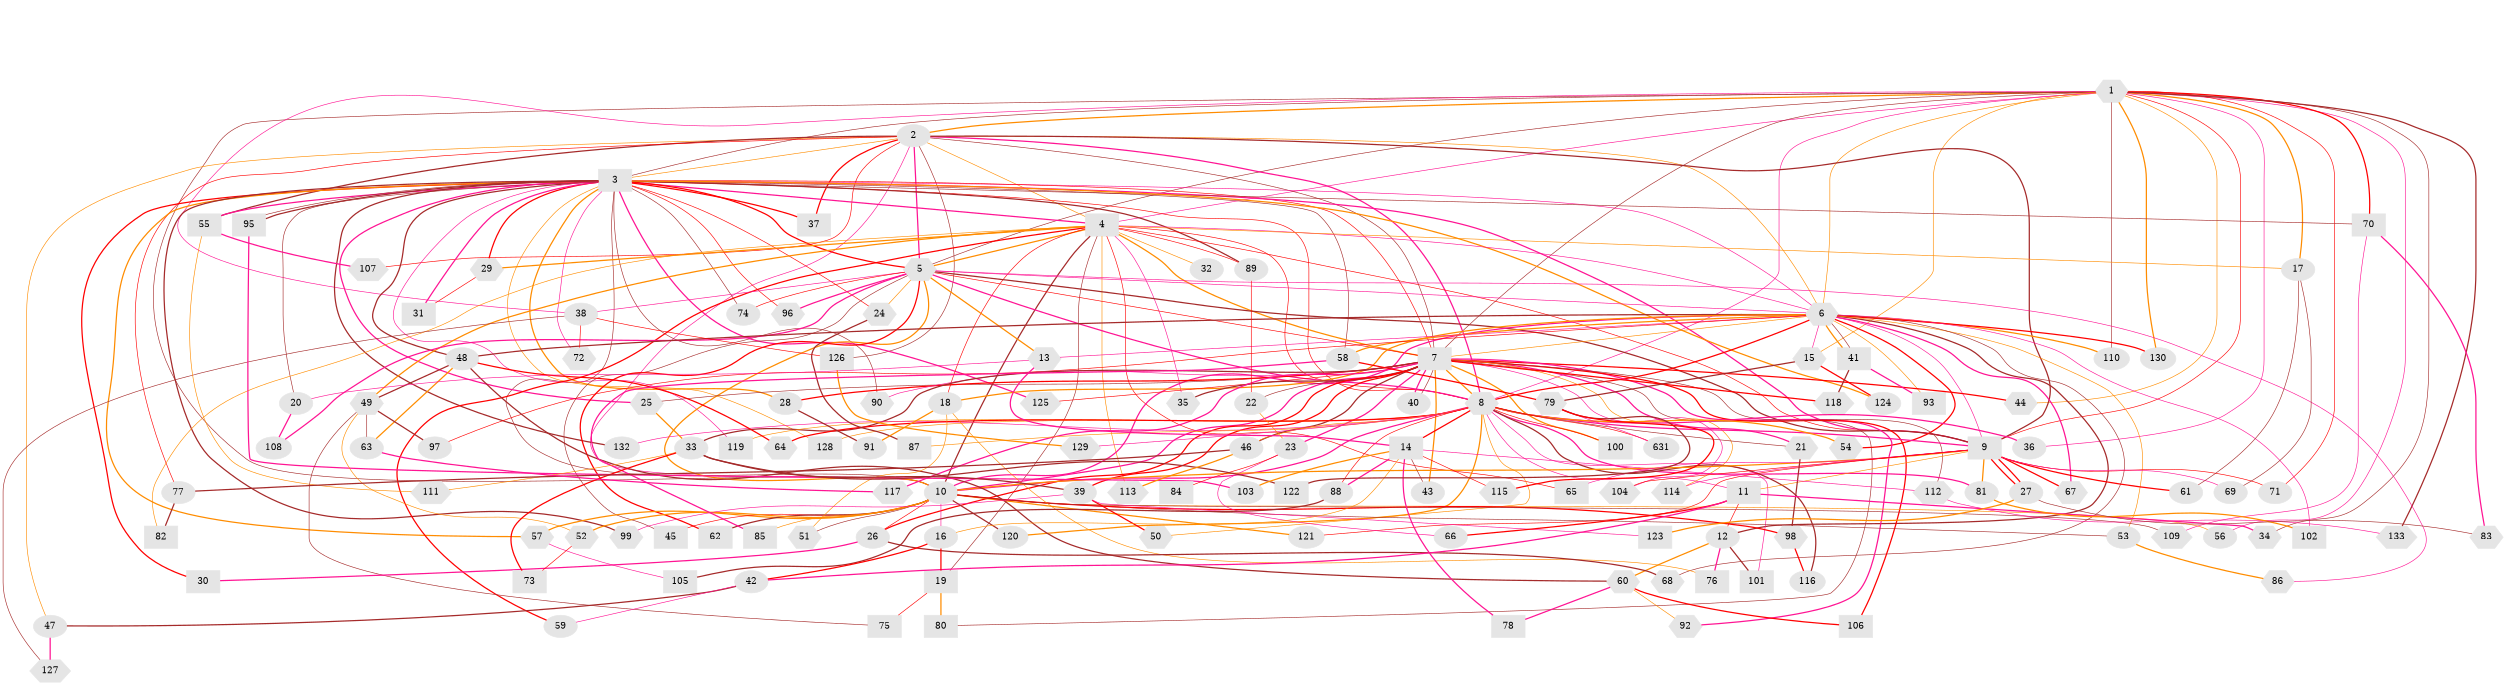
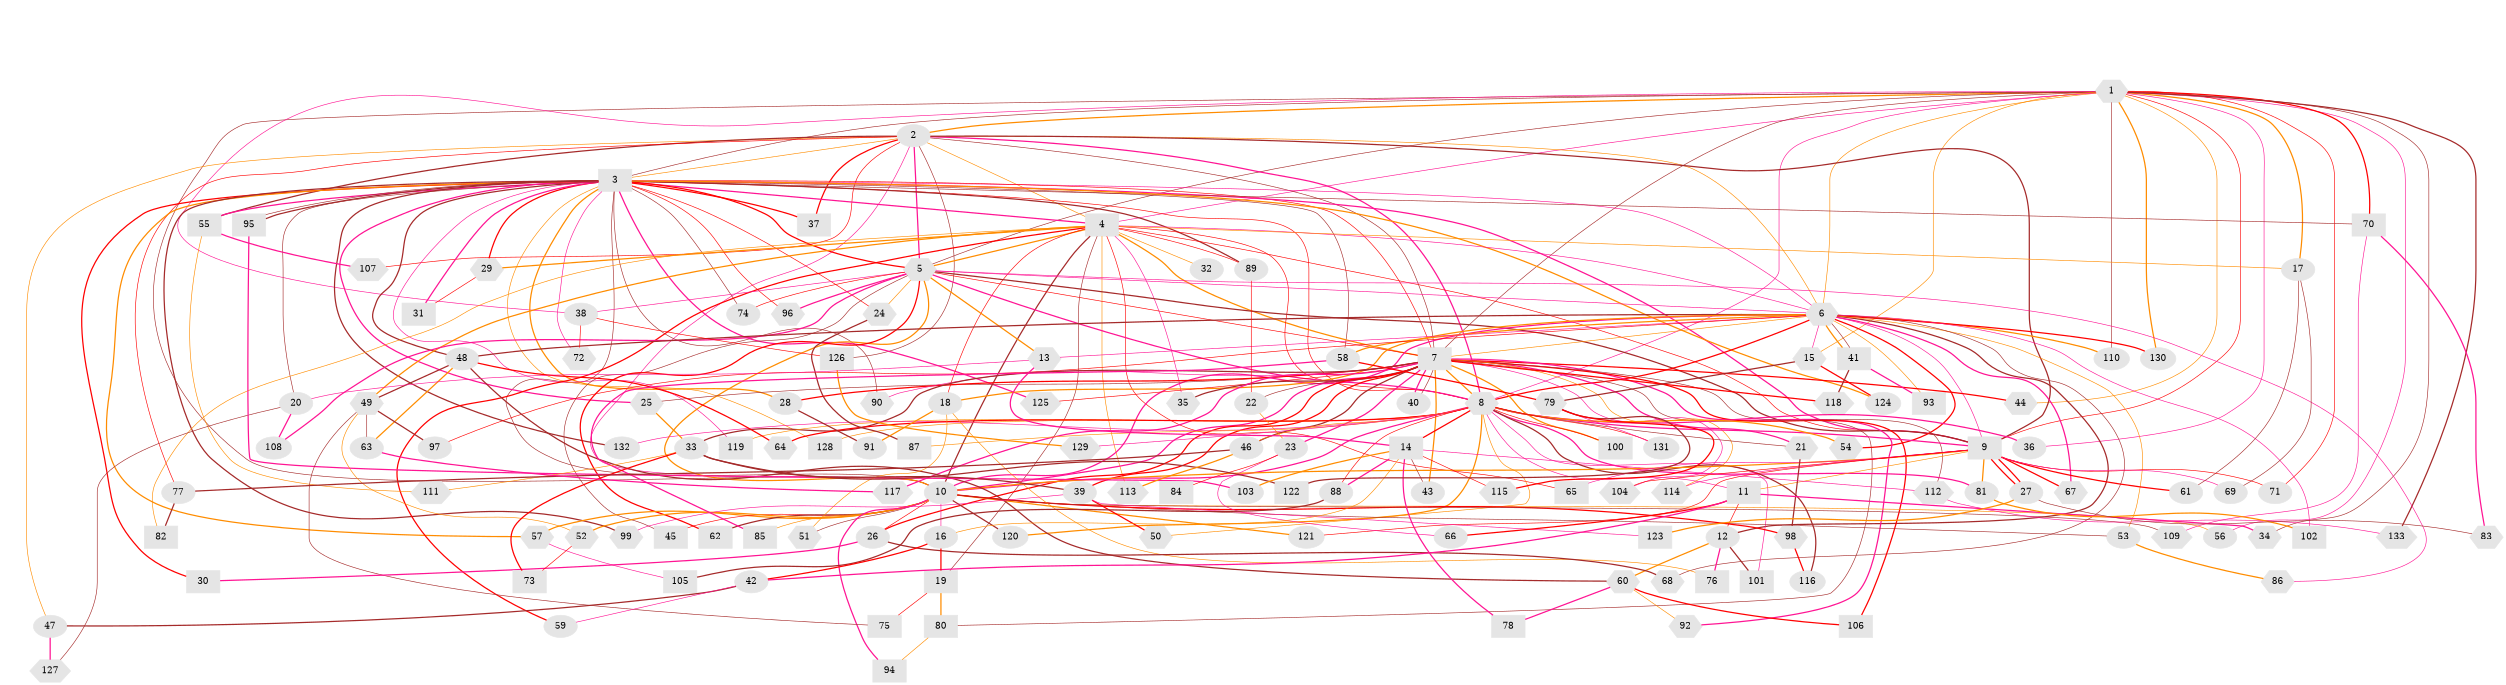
  graph {
    node [color=gray90 shape=ellipse style=filled]
    edge [color=deeppink style=bold]
    1 [shape=hexagon]
    2
    3 [shape=box]
    4 [shape=box]
    5 [shape=hexagon]
    6 [shape=hexagon]
    7 [shape=box]
    8 [shape=hexagon]
    9 [shape=box]
    10
    15 [shape=hexagon]
    17
    34 [shape=hexagon]
    36
    38
    44 [shape=hexagon]
    56
    70 [shape=box]
    71
    110
    130
    133 [shape=hexagon]
    37 [shape=box]
    47
    55 [shape=box]
    77
    107 [shape=hexagon]
    126 [shape=box]
    20
    24 [shape=hexagon]
    25 [shape=hexagon]
    28
    29 [shape=hexagon]
    30 [shape=box]
    31 [shape=box]
    48
    57 [shape=hexagon]
    58
    72 [shape=hexagon]
    74
    89
    90 [shape=hexagon]
    95 [shape=box]
    96 [shape=hexagon]
    99 [shape=hexagon]
    119 [shape=box]
    124
    125 [shape=hexagon]
    128 [shape=box]
    132
    18
    19 [shape=box]
    32
    35 [shape=hexagon]
    49 [shape=hexagon]
    59
    65 [shape=box]
    82 [shape=box]
    113 [shape=hexagon]
    13 [shape=hexagon]
    45 [shape=box]
    62 [shape=box]
    86 [shape=hexagon]
    108
    12
    41 [shape=box]
    53
    54 [shape=hexagon]
    67 [shape=hexagon]
    68 [shape=hexagon]
    93 [shape=box]
    97
    102 [shape=box]
    22
    21 [shape=hexagon]
    23
    26
    33
    39
    40
    43
    46
    80 [shape=box]
    92 [shape=hexagon]
    100 [shape=box]
    104 [shape=hexagon]
    106 [shape=box]
    112 [shape=hexagon]
    114 [shape=hexagon]
    117 [shape=hexagon]
    118 [shape=hexagon]
    11 [shape=box]
    14 [shape=box]
    50 [shape=hexagon]
    64 [shape=hexagon]
    81
    87 [shape=box]
    88
    101 [shape=box]
    116
    120
    129 [shape=hexagon]
-   131 [label=631]
+   131
    27
    61
    69
    121
    16
    51 [shape=hexagon]
    52 [shape=hexagon]
    85 [shape=box]
+   94 [shape=box]
    98 [shape=hexagon]
    109 [shape=hexagon]
    79 [shape=hexagon]
    127 [shape=hexagon]
    83 [shape=hexagon]
    111 [shape=hexagon]
    91
    60 [shape=hexagon]
    63
    105 [shape=box]
    103
    76 [shape=box]
    75 [shape=box]
    66
    84 [shape=box]
    73 [shape=box]
    122 [shape=box]
    123 [shape=box]
    42
    78 [shape=box]
    115 [shape=hexagon]
    1 -- 2 [color=darkorange]
    1 -- 3 [color=brown style=solid]
    1 -- 4 [style=solid]
    1 -- 5 [color=brown style=solid]
    1 -- 6 [color=darkorange style=solid]
    1 -- 7 [color=brown style=solid]
    1 -- 8 [style=solid]
    1 -- 9 [color=red style=solid]
    1 -- 10 [color=brown style=solid]
    1 -- 15 [color=darkorange style=solid]
    1 -- 17 [color=darkorange]
    1 -- 34 [color=brown style=solid]
    1 -- 36 [style=solid]
    1 -- 38 [style=solid]
    1 -- 44 [color=darkorange style=solid]
    1 -- 56 [style=solid]
    1 -- 70 [color=red]
    1 -- 71 [color=red style=solid]
    1 -- 110 [color=brown style=solid]
    1 -- 130 [color=darkorange]
    1 -- 133 [color=brown]
    2 -- 3 [color=darkorange style=solid]
    2 -- 4 [color=darkorange style=solid]
    2 -- 5
    2 -- 6 [color=darkorange style=solid]
    2 -- 7 [color=brown style=solid]
    2 -- 8
    2 -- 9 [color=brown]
    2 -- 10 [style=solid]
    2 -- 37 [color=red]
    2 -- 47 [color=darkorange style=solid]
    2 -- 55 [color=brown]
    2 -- 77 [color=red style=solid]
    2 -- 107 [color=red style=solid]
    2 -- 126 [color=brown style=solid]
    3 -- 4
    3 -- 5 [color=red]
    3 -- 6 [style=solid]
    3 -- 7 [color=red style=solid]
    3 -- 8 [color=red style=solid]
    3 -- 9
    3 -- 10 [color=brown style=solid]
    3 -- 70 [color=brown style=solid]
    3 -- 37 [color=red]
    3 -- 55
    3 -- 20 [color=brown style=solid]
    3 -- 24 [color=red style=solid]
    3 -- 25
    3 -- 28 [color=darkorange]
    3 -- 29 [color=red]
    3 -- 30 [color=red]
    3 -- 31
    3 -- 48 [color=brown]
    3 -- 57 [color=darkorange]
    3 -- 58 [color=brown style=solid]
    3 -- 72 [style=solid]
    3 -- 74 [color=brown style=solid]
    3 -- 89 [color=brown]
    3 -- 90 [color=brown style=solid]
    3 -- 95 [color=brown style=solid]
    3 -- 95 [color=brown]
    3 -- 96 [color=red style=solid]
    3 -- 99 [color=brown]
    3 -- 119 [style=solid]
    3 -- 124 [color=darkorange]
    3 -- 125
    3 -- 128 [color=darkorange style=solid]
    3 -- 132 [color=brown]
    4 -- 5 [color=darkorange]
    4 -- 6 [style=solid]
    4 -- 7 [color=darkorange]
    4 -- 8 [color=red style=solid]
    4 -- 9 [color=red style=solid]
    4 -- 10 [color=brown]
    4 -- 17 [color=darkorange style=solid]
    4 -- 29 [color=darkorange]
    4 -- 89 [color=red style=solid]
    4 -- 18 [color=red style=solid]
    4 -- 19 [color=brown style=solid]
    4 -- 32 [color=darkorange style=solid]
    4 -- 35 [style=solid]
    4 -- 49 [color=darkorange]
    4 -- 59 [color=red]
    4 -- 65 [color=red style=solid]
    4 -- 82 [color=darkorange style=solid]
    4 -- 113 [color=darkorange style=solid]
    5 -- 6 [style=solid]
    5 -- 7 [color=red style=solid]
    5 -- 8
    5 -- 9 [color=brown]
    5 -- 10 [color=darkorange]
    5 -- 38 [style=solid]
    5 -- 24 [color=darkorange style=solid]
    5 -- 74 [color=red style=solid]
    5 -- 96
    5 -- 13 [color=darkorange]
    5 -- 45 [color=brown style=solid]
    5 -- 62 [color=red]
    5 -- 86 [style=solid]
    5 -- 108
    6 -- 7 [color=darkorange style=solid]
    6 -- 8 [color=red]
    6 -- 9 [style=solid]
    6 -- 10
    6 -- 15 [style=solid]
    6 -- 110 [color=darkorange]
    6 -- 130 [color=red]
    6 -- 48 [color=brown]
    6 -- 58 [color=darkorange]
    6 -- 18 [color=darkorange]
    6 -- 13 [style=solid]
    6 -- 12 [color=brown]
    6 -- 41 [color=darkorange]
    6 -- 41 [color=brown style=solid]
    6 -- 53 [color=darkorange style=solid]
    6 -- 54 [color=red]
    6 -- 67
    6 -- 68 [color=brown style=solid]
    6 -- 93 [color=darkorange style=solid]
    6 -- 97 [color=red style=solid]
    6 -- 102 [style=solid]
    7 -- 8 [color=darkorange]
    7 -- 10
    7 -- 44 [color=red]
    7 -- 25 [color=brown style=solid]
    7 -- 28 [color=red]
    7 -- 90 [style=solid]
    7 -- 125 [color=red style=solid]
    7 -- 35 [color=brown]
    7 -- 22 [color=brown style=solid]
    7 -- 21
    7 -- 23
    7 -- 26 [color=red]
    7 -- 33 [color=brown]
    7 -- 39 [color=red]
    7 -- 40
    7 -- 40 [color=brown style=solid]
    7 -- 43 [color=darkorange]
    7 -- 46 [color=brown]
    7 -- 80 [color=brown style=solid]
    7 -- 92
    7 -- 100 [color=darkorange]
    7 -- 104 [style=solid]
    7 -- 106 [color=red]
    7 -- 112 [color=brown style=solid]
    7 -- 114 [color=darkorange style=solid]
    7 -- 117
    7 -- 118 [color=red]
    8 -- 9
    8 -- 10
    8 -- 36
    8 -- 119 [color=darkorange style=solid]
    8 -- 128 [color=darkorange style=solid]
    8 -- 132 [style=solid]
    8 -- 54 [color=darkorange]
    8 -- 21 [color=brown style=solid]
    8 -- 46 [color=darkorange style=solid]
    8 -- 100 [color=red style=solid]
    8 -- 11 [style=solid]
    8 -- 14 [color=red]
    8 -- 50 [color=darkorange style=solid]
    8 -- 64 [color=red]
    8 -- 81
    8 -- 87 [color=darkorange style=solid]
    8 -- 88 [color=red style=solid]
    8 -- 101 [style=solid]
    8 -- 116 [color=brown]
    8 -- 120 [color=darkorange]
    8 -- 129 [style=solid]
    8 -- 131 [color=red style=solid]
    9 -- 10 [color=darkorange]
    9 -- 71 [color=red style=solid]
    9 -- 65 [style=solid]
    9 -- 67 [color=red]
    9 -- 104 [color=red style=solid]
    9 -- 114 [style=solid]
    9 -- 11 [color=darkorange style=solid]
    9 -- 81 [color=darkorange]
    9 -- 27 [color=red]
    9 -- 27 [color=red]
    9 -- 61 [color=red]
    9 -- 69 [style=solid]
    9 -- 121 [color=red style=solid]
    10 -- 56 [color=darkorange style=solid]
    10 -- 57 [color=darkorange]
    10 -- 45 [color=red style=solid]
    10 -- 62 [color=brown]
    10 -- 53 [color=brown style=solid]
    10 -- 26 [color=red style=solid]
    10 -- 120 [color=brown]
    10 -- 121 [color=darkorange]
    10 -- 16 [style=solid]
    10 -- 51 [color=brown style=solid]
    10 -- 52 [color=darkorange]
    10 -- 85 [color=darkorange style=solid]
+   10 -- 94
    10 -- 98 [color=red]
    10 -- 109 [color=brown style=solid]
    15 -- 124 [color=red]
    15 -- 79 [color=brown]
    17 -- 61 [color=brown style=solid]
    17 -- 69 [color=brown style=solid]
    38 -- 126 [color=red style=solid]
    38 -- 72 [color=red style=solid]
-   38 -- 127 [color=brown style=solid]
+   20 -- 127 [color=brown style=solid]
    70 -- 109 [style=solid]
    70 -- 83
    47 -- 127
    55 -- 107
    55 -- 111 [color=darkorange style=solid]
    77 -- 82 [color=brown]
    126 -- 129 [color=darkorange]
    20 -- 108
    24 -- 87 [color=brown]
    25 -- 33 [color=darkorange]
    28 -- 91 [color=brown]
    29 -- 31 [color=red style=solid]
    48 -- 49 [color=brown]
    48 -- 64 [color=red]
    48 -- 60 [color=brown]
    48 -- 63 [color=darkorange]
    57 -- 105 [style=solid]
    58 -- 85
    58 -- 79 [color=red]
    89 -- 22 [color=red style=solid]
    95 -- 103
    18 -- 51 [color=darkorange style=solid]
    18 -- 91 [color=darkorange]
    18 -- 76 [color=darkorange style=solid]
    19 -- 80 [color=darkorange]
    19 -- 75 [color=red style=solid]
    49 -- 97 [color=brown]
    49 -- 52 [color=darkorange style=solid]
    49 -- 63 [color=brown style=solid]
    49 -- 75 [color=brown style=solid]
    13 -- 20 [style=solid]
    13 -- 14
    12 -- 101 [color=brown]
    12 -- 60 [color=darkorange]
    12 -- 76
    41 -- 93
    41 -- 118 [color=brown]
    53 -- 86 [color=darkorange]
    22 -- 23 [color=darkorange style=solid]
    21 -- 98 [color=brown]
    23 -- 66 [style=solid]
    23 -- 84 [color=red style=solid]
    26 -- 30
    26 -- 68 [color=brown]
    33 -- 39 [color=brown]
    33 -- 111 [color=darkorange style=solid]
    33 -- 73 [color=red]
    33 -- 122 [color=brown]
    39 -- 99 [style=solid]
    39 -- 50 [color=red]
    39 -- 123 [style=solid]
    46 -- 77 [color=brown]
    46 -- 113 [color=darkorange]
+   80 -- 94 [color=darkorange style=solid]
    112 -- 133 [style=solid]
    11 -- 34
    11 -- 12 [color=red style=solid]
    11 -- 66 [color=red]
    11 -- 42
    14 -- 43 [color=brown style=solid]
    14 -- 112 [style=solid]
    14 -- 88
    14 -- 16 [color=darkorange style=solid]
    14 -- 103 [color=darkorange]
    14 -- 78
    14 -- 115 [color=red style=solid]
    81 -- 102 [color=darkorange]
    88 -- 105 [color=brown]
    27 -- 83 [color=brown style=solid]
    27 -- 123 [color=darkorange]
    16 -- 19 [color=red]
    16 -- 42 [color=red]
    52 -- 73 [color=red style=solid]
    98 -- 116 [color=red]
    79 -- 131 [style=solid]
    79 -- 122 [color=brown]
    79 -- 115 [color=red]
    60 -- 92 [color=darkorange style=solid]
    60 -- 106 [color=red]
    60 -- 78
    63 -- 117
    42 -- 47 [color=brown]
    42 -- 59 [style=solid]
  }
